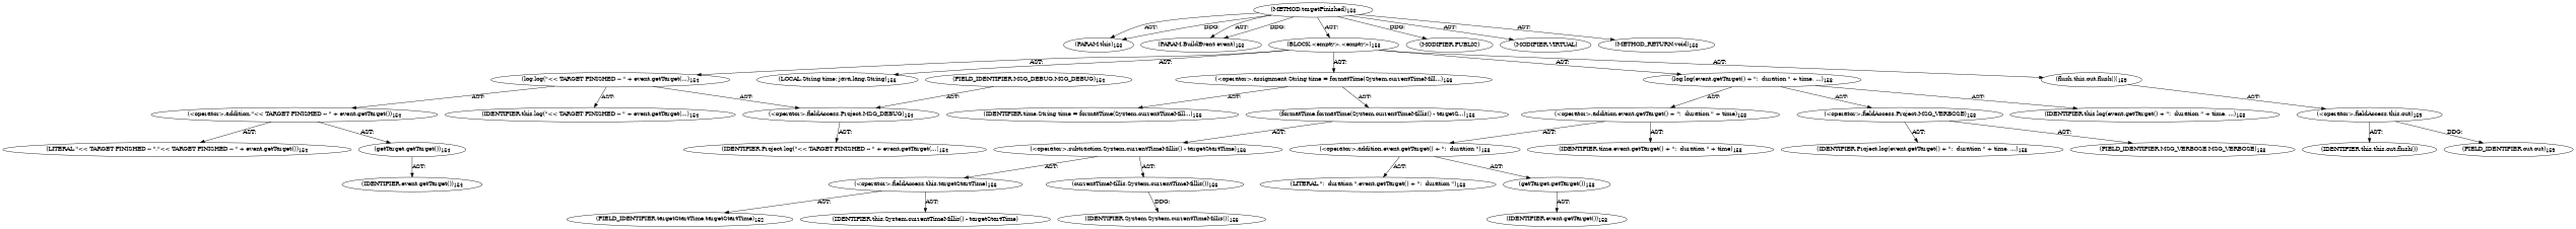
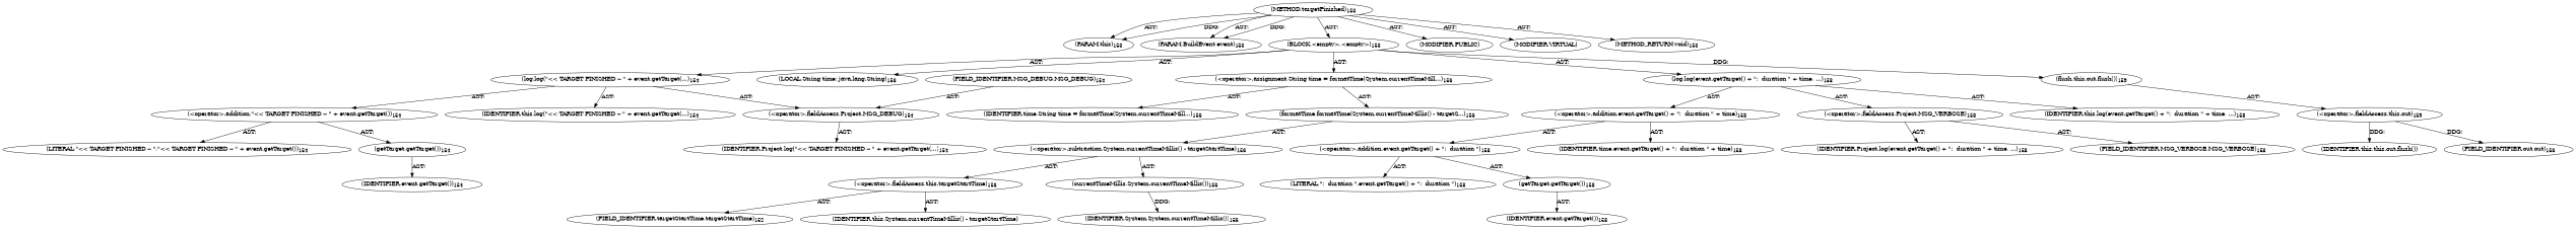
  digraph {
    n1 [label=<(METHOD,targetFinished)<SUB>153</SUB>>]
    n2 [label=<(PARAM,this)<SUB>153</SUB>>]
    n3 [label=<(PARAM,BuildEvent event)<SUB>153</SUB>>]
    n4 [label=<(BLOCK,&lt;empty&gt;,&lt;empty&gt;)<SUB>153</SUB>>]
    n5 [label=<(MODIFIER,PUBLIC)>]
    n6 [label=<(MODIFIER,VIRTUAL)>]
    n7 [label=<(METHOD_RETURN,void)<SUB>153</SUB>>]
    n8 [label=<(log,log(&quot;&lt;&lt; TARGET FINISHED -- &quot; + event.getTarget(...)<SUB>154</SUB>>]
    n9 [label=<(LOCAL,String time: java.lang.String)<SUB>156</SUB>>]
    n10 [label=<(&lt;operator&gt;.assignment,String time = formatTime(System.currentTimeMill...)<SUB>156</SUB>>]
    n11 [label=<(log,log(event.getTarget() + &quot;:  duration &quot; + time, ...)<SUB>158</SUB>>]
    n12 [label=<(flush,this.out.flush())<SUB>159</SUB>>]
    n13 [label=<(IDENTIFIER,this,log(&quot;&lt;&lt; TARGET FINISHED -- &quot; + event.getTarget(...)<SUB>154</SUB>>]
    n14 [label=<(&lt;operator&gt;.addition,&quot;&lt;&lt; TARGET FINISHED -- &quot; + event.getTarget())<SUB>154</SUB>>]
    n15 [label=<(&lt;operator&gt;.fieldAccess,Project.MSG_DEBUG)<SUB>154</SUB>>]
    n16 [label=<(IDENTIFIER,time,String time = formatTime(System.currentTimeMill...)<SUB>156</SUB>>]
    n17 [label=<(formatTime,formatTime(System.currentTimeMillis() - targetS...)<SUB>156</SUB>>]
    n18 [label=<(IDENTIFIER,this,log(event.getTarget() + &quot;:  duration &quot; + time, ...)<SUB>158</SUB>>]
    n19 [label=<(&lt;operator&gt;.addition,event.getTarget() + &quot;:  duration &quot; + time)<SUB>158</SUB>>]
    n20 [label=<(&lt;operator&gt;.fieldAccess,Project.MSG_VERBOSE)<SUB>158</SUB>>]
    n21 [label=<(&lt;operator&gt;.fieldAccess,this.out)<SUB>159</SUB>>]
    n22 [label=<(LITERAL,&quot;&lt;&lt; TARGET FINISHED -- &quot;,&quot;&lt;&lt; TARGET FINISHED -- &quot; + event.getTarget())<SUB>154</SUB>>]
    n23 [label=<(getTarget,getTarget())<SUB>154</SUB>>]
    n24 [label=<(IDENTIFIER,Project,log(&quot;&lt;&lt; TARGET FINISHED -- &quot; + event.getTarget(...)<SUB>154</SUB>>]
    n25 [label=<(IDENTIFIER,event,getTarget())<SUB>154</SUB>>]
    n26 [label=<(FIELD_IDENTIFIER,MSG_DEBUG,MSG_DEBUG)<SUB>154</SUB>>]
    n27 [label=<(&lt;operator&gt;.subtraction,System.currentTimeMillis() - targetStartTime)<SUB>156</SUB>>]
    n28 [label=<(currentTimeMillis,System.currentTimeMillis())<SUB>156</SUB>>]
    n29 [label=<(&lt;operator&gt;.fieldAccess,this.targetStartTime)<SUB>156</SUB>>]
    n30 [label=<(IDENTIFIER,System,System.currentTimeMillis())<SUB>156</SUB>>]
    n31 [label=<(IDENTIFIER,this,System.currentTimeMillis() - targetStartTime)>]
    n32 [label=<(FIELD_IDENTIFIER,targetStartTime,targetStartTime)<SUB>152</SUB>>]
    n33 [label=<(&lt;operator&gt;.addition,event.getTarget() + &quot;:  duration &quot;)<SUB>158</SUB>>]
    n34 [label=<(IDENTIFIER,time,event.getTarget() + &quot;:  duration &quot; + time)<SUB>158</SUB>>]
    n35 [label=<(IDENTIFIER,Project,log(event.getTarget() + &quot;:  duration &quot; + time, ...)<SUB>158</SUB>>]
    n36 [label=<(FIELD_IDENTIFIER,MSG_VERBOSE,MSG_VERBOSE)<SUB>158</SUB>>]
    n37 [label=<(getTarget,getTarget())<SUB>158</SUB>>]
    n38 [label=<(LITERAL,&quot;:  duration &quot;,event.getTarget() + &quot;:  duration &quot;)<SUB>158</SUB>>]
    n39 [label=<(IDENTIFIER,event,getTarget())<SUB>158</SUB>>]
    n40 [label=<(IDENTIFIER,this,this.out.flush())>]
-   n41 [label=<(FIELD_IDENTIFIER,out,out)<SUB>159</SUB>>]
+   n41 [label=<(FIELD_IDENTIFIER,out,out)<SUB>156</SUB>>]
    n1 -> n2 [label="AST: "]
    n1 -> n2 [label="DDG: "]
    n1 -> n3 [label="AST: "]
    n1 -> n3 [label="DDG: "]
    n1 -> n4 [label="AST: "]
-   n1 -> n5 [label="DDG: "]
+   n1 -> n5 [label="AST: "]
    n1 -> n6 [label="AST: "]
    n1 -> n7 [label="AST: "]
    n4 -> n8 [label="AST: "]
    n4 -> n9 [label="AST: "]
    n4 -> n10 [label="AST: "]
    n4 -> n11 [label="AST: "]
-   n4 -> n12 [label="AST: "]
+   n4 -> n12 [label="DDG: "]
    n8 -> n13 [label="AST: "]
    n8 -> n14 [label="AST: "]
    n8 -> n15 [label="AST: "]
    n10 -> n16 [label="AST: "]
    n10 -> n17 [label="AST: "]
    n11 -> n18 [label="AST: "]
    n11 -> n19 [label="AST: "]
    n11 -> n20 [label="AST: "]
    n12 -> n21 [label="AST: "]
    n14 -> n22 [label="AST: "]
    n14 -> n23 [label="AST: "]
    n15 -> n24 [label="AST: "]
    n17 -> n27 [label="AST: "]
    n19 -> n33 [label="AST: "]
    n19 -> n34 [label="AST: "]
    n20 -> n35 [label="AST: "]
    n20 -> n36 [label="AST: "]
-   n21 -> n40 [label="AST: "]
+   n21 -> n40 [label="DDG: "]
    n21 -> n41 [label="DDG: "]
    n23 -> n25 [label="AST: "]
    n26 -> n15 [label="AST: "]
    n27 -> n28 [label="AST: "]
    n27 -> n29 [label="AST: "]
    n28 -> n30 [label="DDG: "]
    n29 -> n31 [label="AST: "]
    n29 -> n32 [label="AST: "]
    n33 -> n37 [label="AST: "]
    n33 -> n38 [label="AST: "]
    n37 -> n39 [label="AST: "]
  }
